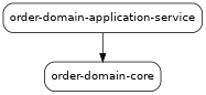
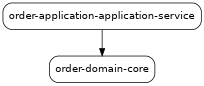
  digraph {
    node [fontname=Helvetica fontsize=14 shape=box style=rounded]
-   n1 [label="order-domain-application-service"]
+   n1 [label="order-application-application-service"]
    n2 [label=<order-domain-core>]
    n1 -> n2 [fontname=Helvetica fontsize=10]
  }
